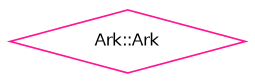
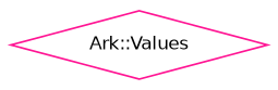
  digraph {
    rankdir=TB
-   n1 [color=deeppink fillcolor=white fontname=Helvetica fontsize=10 height=0.2 label="Ark::Ark" shape=diamond style=filled width=0.4]
+   n1 [color=deeppink fillcolor=white fontname=Helvetica fontsize=10 height=0.2 label="Ark::Values" shape=diamond style=filled width=0.4]
  }
